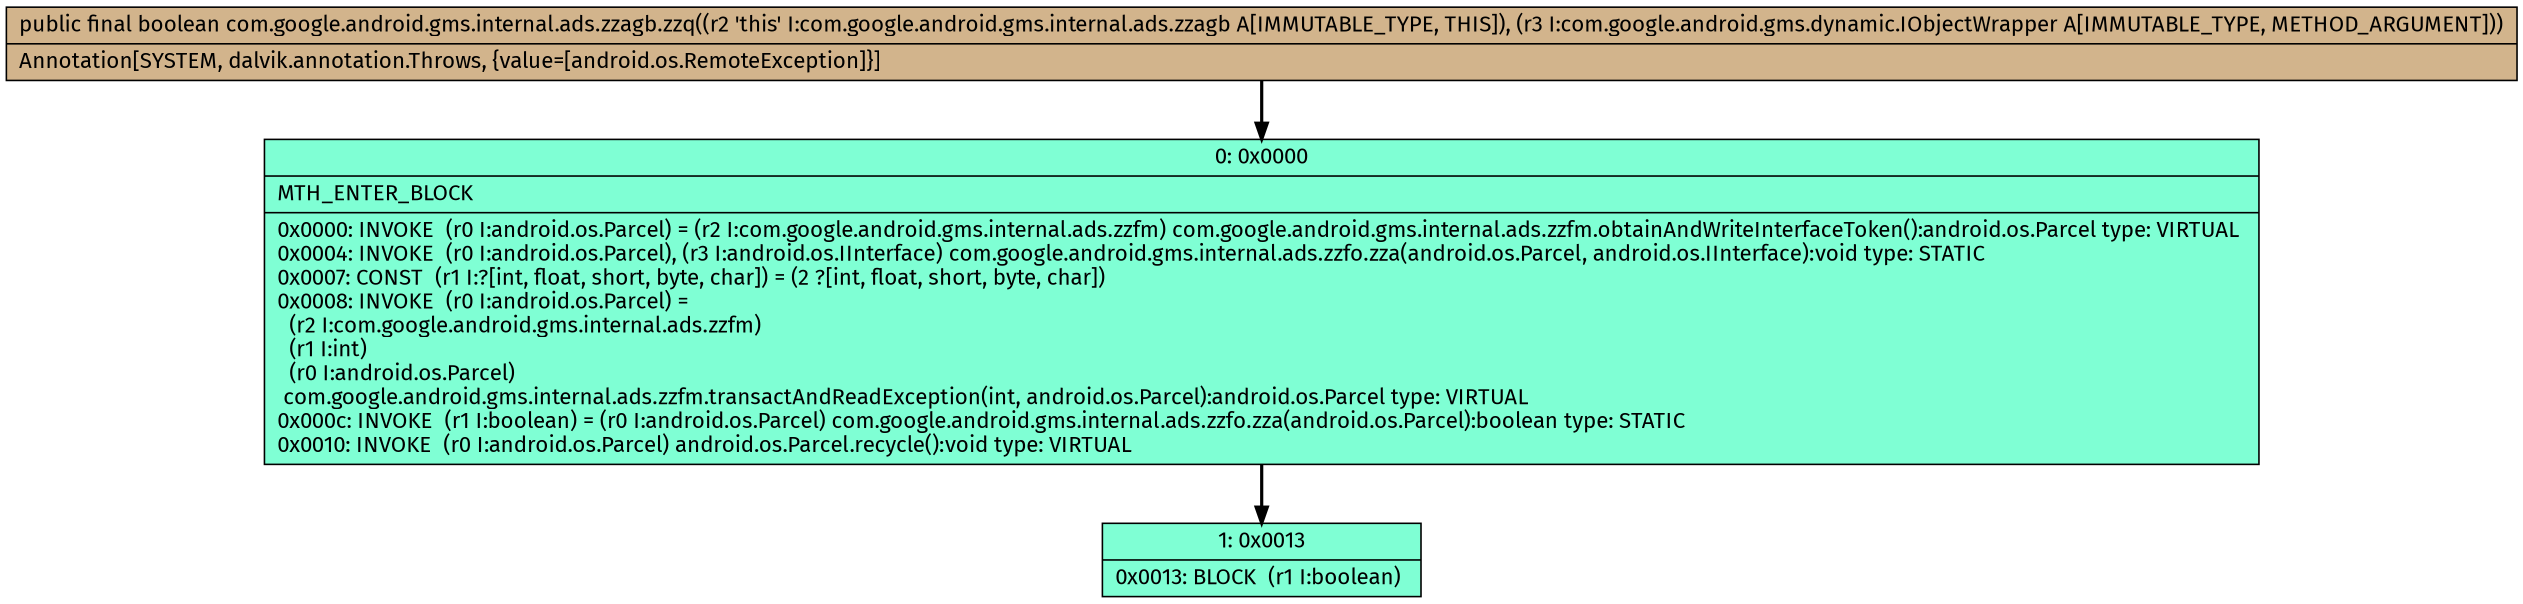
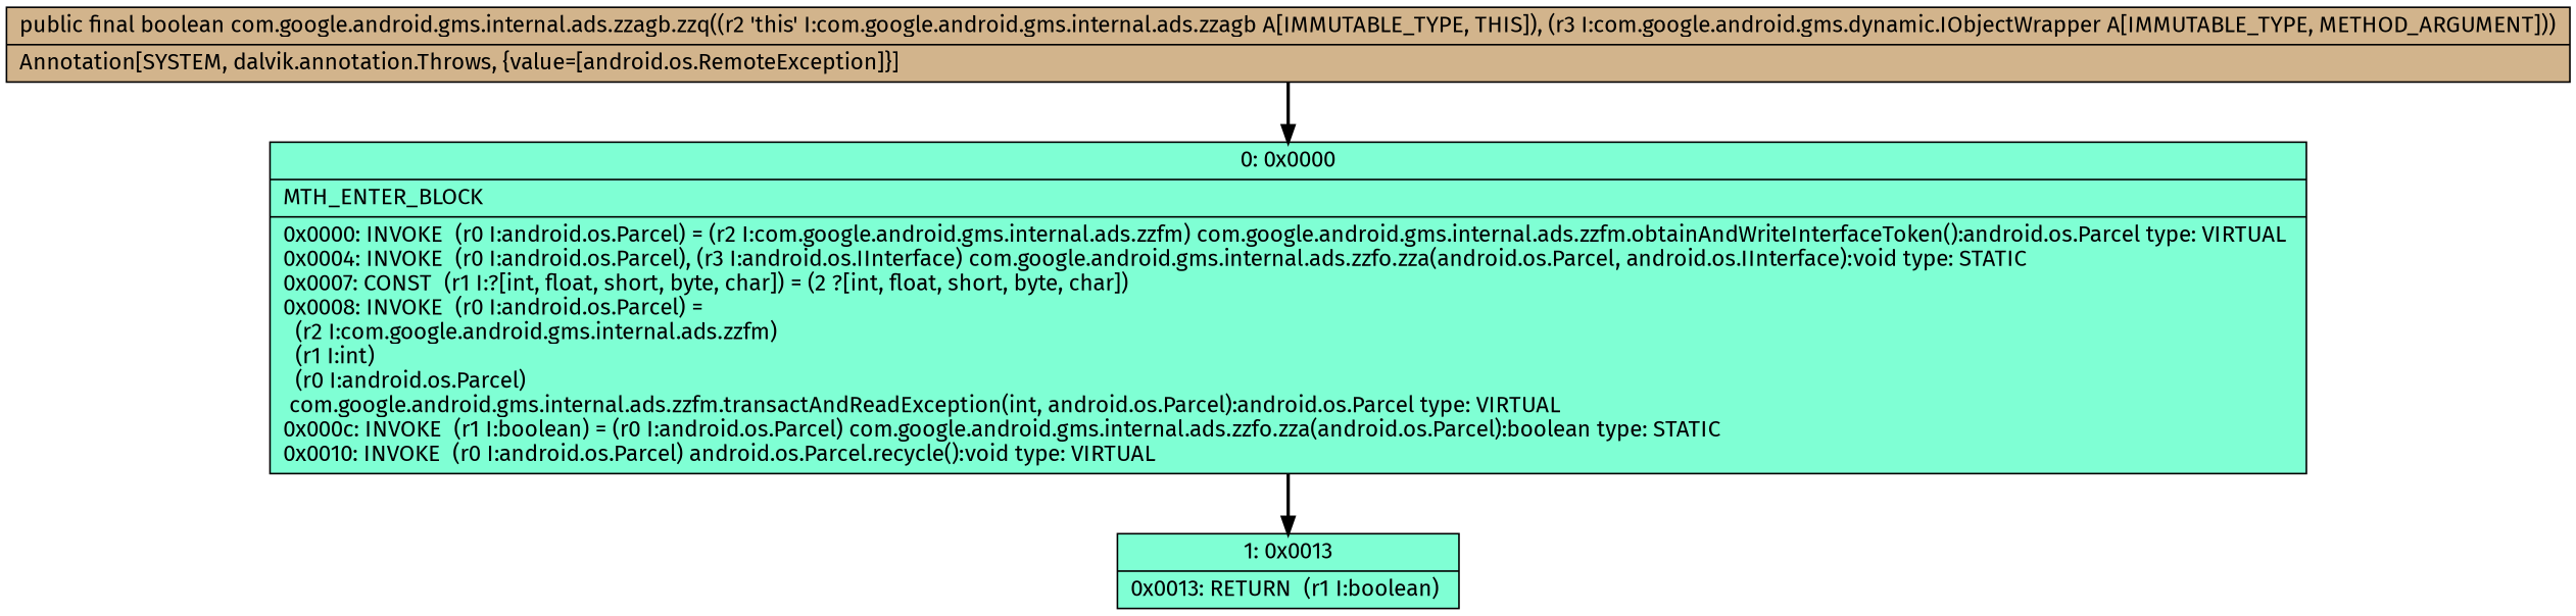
  digraph {
    fontname="Fira Sans"
    node [shape=record style=filled fillcolor=aquamarine fontname="Fira Sans"]
    edge [style=bold fontname="Fira Sans"]
    n1 [label="{0\:\ 0x0000|MTH_ENTER_BLOCK\l|0x0000: INVOKE  (r0 I:android.os.Parcel) = (r2 I:com.google.android.gms.internal.ads.zzfm) com.google.android.gms.internal.ads.zzfm.obtainAndWriteInterfaceToken():android.os.Parcel type: VIRTUAL \l0x0004: INVOKE  (r0 I:android.os.Parcel), (r3 I:android.os.IInterface) com.google.android.gms.internal.ads.zzfo.zza(android.os.Parcel, android.os.IInterface):void type: STATIC \l0x0007: CONST  (r1 I:?[int, float, short, byte, char]) = (2 ?[int, float, short, byte, char]) \l0x0008: INVOKE  (r0 I:android.os.Parcel) = \l  (r2 I:com.google.android.gms.internal.ads.zzfm)\l  (r1 I:int)\l  (r0 I:android.os.Parcel)\l com.google.android.gms.internal.ads.zzfm.transactAndReadException(int, android.os.Parcel):android.os.Parcel type: VIRTUAL \l0x000c: INVOKE  (r1 I:boolean) = (r0 I:android.os.Parcel) com.google.android.gms.internal.ads.zzfo.zza(android.os.Parcel):boolean type: STATIC \l0x0010: INVOKE  (r0 I:android.os.Parcel) android.os.Parcel.recycle():void type: VIRTUAL \l}"]
-   n2 [label="{1\:\ 0x0013|0x0013: BLOCK  (r1 I:boolean) \l}"]
+   n2 [label="{1\:\ 0x0013|0x0013: RETURN  (r1 I:boolean) \l}"]
    n3 [label="{public final boolean com.google.android.gms.internal.ads.zzagb.zzq((r2 'this' I:com.google.android.gms.internal.ads.zzagb A[IMMUTABLE_TYPE, THIS]), (r3 I:com.google.android.gms.dynamic.IObjectWrapper A[IMMUTABLE_TYPE, METHOD_ARGUMENT]))  | Annotation[SYSTEM, dalvik.annotation.Throws, \{value=[android.os.RemoteException]\}]\l}" fillcolor=tan]
    n1 -> n2
    n3 -> n1
  }
